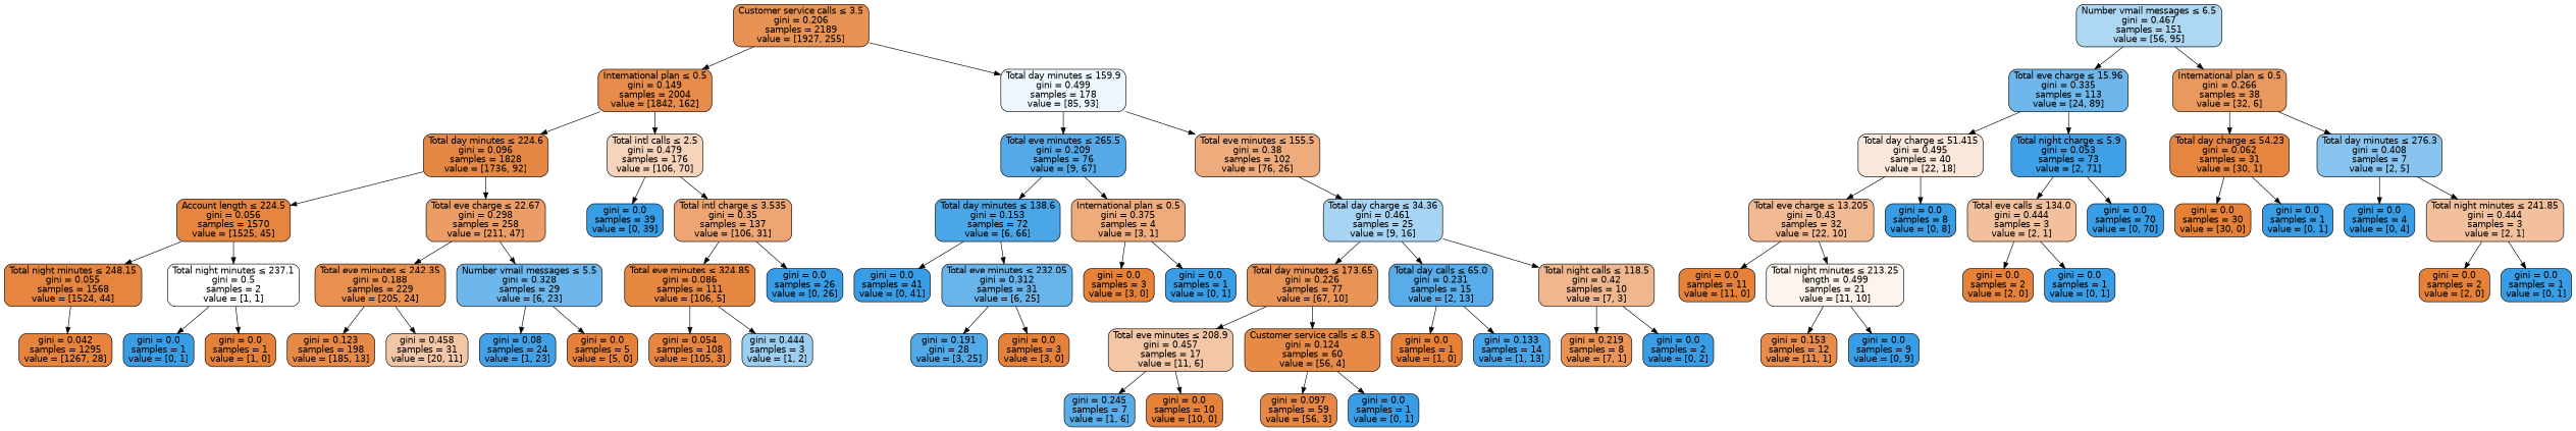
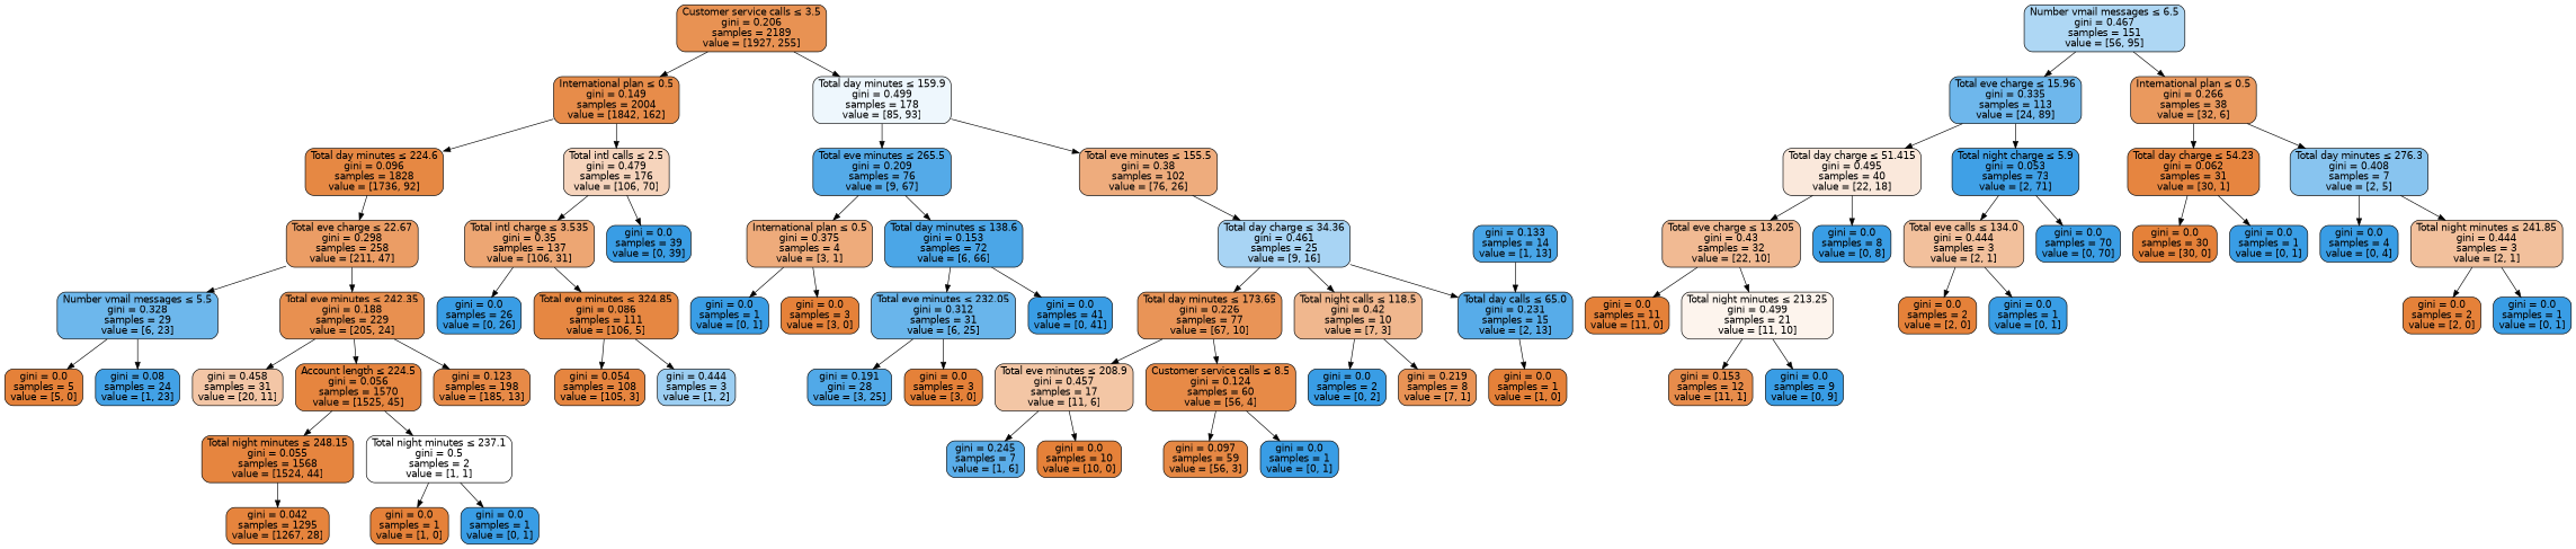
  digraph {
    node [color=black fillcolor="#399de5" fontname=helvetica shape=box style="filled, rounded"]
    edge [fontname=helvetica]
    n1 [fillcolor="#e89253" label=<Customer service calls &le; 3.5<br/>gini = 0.206<br/>samples = 2189<br/>value = [1927, 255]>]
    n2 [fillcolor="#e78c4a" label=<International plan &le; 0.5<br/>gini = 0.149<br/>samples = 2004<br/>value = [1842, 162]>]
    n3 [fillcolor="#eef7fd" label=<Total day minutes &le; 159.9<br/>gini = 0.499<br/>samples = 178<br/>value = [85, 93]>]
    n4 [fillcolor="#aed7f4" label=<Number vmail messages &le; 6.5<br/>gini = 0.467<br/>samples = 151<br/>value = [56, 95]>]
    n5 [fillcolor="#6eb7ec" label=<Total eve charge &le; 15.96<br/>gini = 0.335<br/>samples = 113<br/>value = [24, 89]>]
    n6 [fillcolor="#ea995e" label=<International plan &le; 0.5<br/>gini = 0.266<br/>samples = 38<br/>value = [32, 6]>]
    n7 [fillcolor="#e68843" label=<Total day minutes &le; 224.6<br/>gini = 0.096<br/>samples = 1828<br/>value = [1736, 92]>]
    n8 [fillcolor="#f6d4bc" label=<Total intl calls &le; 2.5<br/>gini = 0.479<br/>samples = 176<br/>value = [106, 70]>]
    n9 [fillcolor="#54aae8" label=<Total eve minutes &le; 265.5<br/>gini = 0.209<br/>samples = 76<br/>value = [9, 67]>]
    n10 [fillcolor="#eeac7d" label=<Total eve minutes &le; 155.5<br/>gini = 0.38<br/>samples = 102<br/>value = [76, 26]>]
    n11 [fillcolor="#e6853f" label=<Account length &le; 224.5<br/>gini = 0.056<br/>samples = 1570<br/>value = [1525, 45]>]
    n12 [fillcolor="#eb9d65" label=<Total eve charge &le; 22.67<br/>gini = 0.298<br/>samples = 258<br/>value = [211, 47]>]
    n13 [label=<gini = 0.0<br/>samples = 39<br/>value = [0, 39]>]
    n14 [fillcolor="#eda673" label=<Total intl charge &le; 3.535<br/>gini = 0.35<br/>samples = 137<br/>value = [106, 31]>]
    n15 [fillcolor="#e6853f" label=<Total night minutes &le; 248.15<br/>gini = 0.055<br/>samples = 1568<br/>value = [1524, 44]>]
    n16 [fillcolor="#ffffff" label=<Total night minutes &le; 237.1<br/>gini = 0.5<br/>samples = 2<br/>value = [1, 1]>]
    n17 [fillcolor="#e89050" label=<Total eve minutes &le; 242.35<br/>gini = 0.188<br/>samples = 229<br/>value = [205, 24]>]
    n18 [fillcolor="#6db7ec" label=<Number vmail messages &le; 5.5<br/>gini = 0.328<br/>samples = 29<br/>value = [6, 23]>]
    n19 [fillcolor="#e6843d" label=<gini = 0.042<br/>samples = 1295<br/>value = [1267, 28]>]
    n20 [label=<gini = 0.0<br/>samples = 1<br/>value = [0, 1]>]
    n21 [fillcolor="#e58139" label=<gini = 0.0<br/>samples = 1<br/>value = [1, 0]>]
    n22 [fillcolor="#e78a47" label=<gini = 0.123<br/>samples = 198<br/>value = [185, 13]>]
    n23 [fillcolor="#f3c6a6" label=<gini = 0.458<br/>samples = 31<br/>value = [20, 11]>]
    n24 [fillcolor="#42a1e6" label=<gini = 0.08<br/>samples = 24<br/>value = [1, 23]>]
    n25 [fillcolor="#e58139" label=<gini = 0.0<br/>samples = 5<br/>value = [5, 0]>]
    n26 [fillcolor="#e68742" label=<Total eve minutes &le; 324.85<br/>gini = 0.086<br/>samples = 111<br/>value = [106, 5]>]
    n27 [label=<gini = 0.0<br/>samples = 26<br/>value = [0, 26]>]
    n28 [fillcolor="#e6853f" label=<gini = 0.054<br/>samples = 108<br/>value = [105, 3]>]
    n29 [fillcolor="#9ccef2" label=<gini = 0.444<br/>samples = 3<br/>value = [1, 2]>]
    n30 [fillcolor="#4ba6e7" label=<Total day minutes &le; 138.6<br/>gini = 0.153<br/>samples = 72<br/>value = [6, 66]>]
    n31 [fillcolor="#eeab7b" label=<International plan &le; 0.5<br/>gini = 0.375<br/>samples = 4<br/>value = [3, 1]>]
    n32 [fillcolor="#a8d4f4" label=<Total day charge &le; 34.36<br/>gini = 0.461<br/>samples = 25<br/>value = [9, 16]>]
    n33 [label=<gini = 0.0<br/>samples = 41<br/>value = [0, 41]>]
    n34 [fillcolor="#69b5eb" label=<Total eve minutes &le; 232.05<br/>gini = 0.312<br/>samples = 31<br/>value = [6, 25]>]
    n35 [fillcolor="#e58139" label=<gini = 0.0<br/>samples = 3<br/>value = [3, 0]>]
    n36 [label=<gini = 0.0<br/>samples = 1<br/>value = [0, 1]>]
    n37 [fillcolor="#51a9e8" label=<gini = 0.191<br/>gini = 28<br/>value = [3, 25]>]
    n38 [fillcolor="#e58139" label=<gini = 0.0<br/>samples = 3<br/>value = [3, 0]>]
    n39 [fillcolor="#e99457" label=<Total day minutes &le; 173.65<br/>gini = 0.226<br/>samples = 77<br/>value = [67, 10]>]
    n40 [fillcolor="#57ace9" label=<Total day calls &le; 65.0<br/>gini = 0.231<br/>samples = 15<br/>value = [2, 13]>]
    n41 [fillcolor="#f0b78e" label=<Total night calls &le; 118.5<br/>gini = 0.42<br/>samples = 10<br/>value = [7, 3]>]
    n42 [fillcolor="#f3c6a5" label=<Total eve minutes &le; 208.9<br/>gini = 0.457<br/>samples = 17<br/>value = [11, 6]>]
    n43 [fillcolor="#e78a47" label=<Customer service calls &le; 8.5<br/>gini = 0.124<br/>samples = 60<br/>value = [56, 4]>]
    n44 [fillcolor="#e58139" label=<gini = 0.0<br/>samples = 1<br/>value = [1, 0]>]
    n45 [fillcolor="#48a5e7" label=<gini = 0.133<br/>samples = 14<br/>value = [1, 13]>]
    n46 [fillcolor="#e99355" label=<gini = 0.219<br/>samples = 8<br/>value = [7, 1]>]
    n47 [label=<gini = 0.0<br/>samples = 2<br/>value = [0, 2]>]
    n48 [fillcolor="#5aade9" label=<gini = 0.245<br/>samples = 7<br/>value = [1, 6]>]
    n49 [fillcolor="#e58139" label=<gini = 0.0<br/>samples = 10<br/>value = [10, 0]>]
    n50 [fillcolor="#e68844" label=<gini = 0.097<br/>samples = 59<br/>value = [56, 3]>]
    n51 [label=<gini = 0.0<br/>samples = 1<br/>value = [0, 1]>]
    n52 [fillcolor="#fae8db" label=<Total day charge &le; 51.415<br/>gini = 0.495<br/>samples = 40<br/>value = [22, 18]>]
    n53 [fillcolor="#3fa0e6" label=<Total night charge &le; 5.9<br/>gini = 0.053<br/>samples = 73<br/>value = [2, 71]>]
    n54 [fillcolor="#e68540" label=<Total day charge &le; 54.23<br/>gini = 0.062<br/>samples = 31<br/>value = [30, 1]>]
    n55 [fillcolor="#88c4ef" label=<Total day minutes &le; 276.3<br/>gini = 0.408<br/>samples = 7<br/>value = [2, 5]>]
    n56 [fillcolor="#f1ba93" label=<Total eve charge &le; 13.205<br/>gini = 0.43<br/>samples = 32<br/>value = [22, 10]>]
    n57 [label=<gini = 0.0<br/>samples = 8<br/>value = [0, 8]>]
    n58 [fillcolor="#f2c09c" label=<Total eve calls &le; 134.0<br/>gini = 0.444<br/>samples = 3<br/>value = [2, 1]>]
    n59 [label=<gini = 0.0<br/>samples = 70<br/>value = [0, 70]>]
    n60 [fillcolor="#e58139" label=<gini = 0.0<br/>samples = 11<br/>value = [11, 0]>]
-   n61 [fillcolor="#fdf4ed" label=<Total night minutes &le; 213.25<br/>length = 0.499<br/>samples = 21<br/>value = [11, 10]>]
+   n61 [fillcolor="#fdf4ed" label=<Total night minutes &le; 213.25<br/>gini = 0.499<br/>samples = 21<br/>value = [11, 10]>]
    n62 [fillcolor="#e78c4b" label=<gini = 0.153<br/>samples = 12<br/>value = [11, 1]>]
    n63 [label=<gini = 0.0<br/>samples = 9<br/>value = [0, 9]>]
    n64 [fillcolor="#e58139" label=<gini = 0.0<br/>samples = 2<br/>value = [2, 0]>]
    n65 [label=<gini = 0.0<br/>samples = 1<br/>value = [0, 1]>]
    n66 [fillcolor="#e58139" label=<gini = 0.0<br/>samples = 30<br/>value = [30, 0]>]
    n67 [label=<gini = 0.0<br/>samples = 1<br/>value = [0, 1]>]
    n68 [label=<gini = 0.0<br/>samples = 4<br/>value = [0, 4]>]
    n69 [fillcolor="#f2c09c" label=<Total night minutes &le; 241.85<br/>gini = 0.444<br/>samples = 3<br/>value = [2, 1]>]
    n70 [fillcolor="#e58139" label=<gini = 0.0<br/>samples = 2<br/>value = [2, 0]>]
    n71 [label=<gini = 0.0<br/>samples = 1<br/>value = [0, 1]>]
    n1 -> n2
    n1 -> n3
    n2 -> n7
    n2 -> n8
    n3 -> n9
    n3 -> n10
    n4 -> n5
    n4 -> n6
    n5 -> n52
    n5 -> n53
    n6 -> n54
    n6 -> n55
-   n7 -> n11
+   n17 -> n11
    n7 -> n12
    n8 -> n13
    n8 -> n14
    n9 -> n30
    n9 -> n31
    n10 -> n32
    n11 -> n15
    n11 -> n16
    n12 -> n17
    n12 -> n18
    n14 -> n26
    n14 -> n27
    n15 -> n19
    n16 -> n20
    n16 -> n21
    n17 -> n22
    n17 -> n23
    n18 -> n24
    n18 -> n25
    n26 -> n28
    n26 -> n29
    n30 -> n33
    n30 -> n34
    n31 -> n35
    n31 -> n36
    n32 -> n39
    n32 -> n40
    n32 -> n41
    n34 -> n37
    n34 -> n38
    n39 -> n42
    n39 -> n43
    n40 -> n44
-   n40 -> n45
+   n45 -> n40
    n41 -> n46
    n41 -> n47
    n42 -> n48
    n42 -> n49
    n43 -> n50
    n43 -> n51
    n52 -> n56
    n52 -> n57
    n53 -> n58
    n53 -> n59
    n54 -> n66
    n54 -> n67
    n55 -> n68
    n55 -> n69
    n56 -> n60
    n56 -> n61
    n58 -> n64
    n58 -> n65
    n61 -> n62
    n61 -> n63
    n69 -> n70
    n69 -> n71
  }
